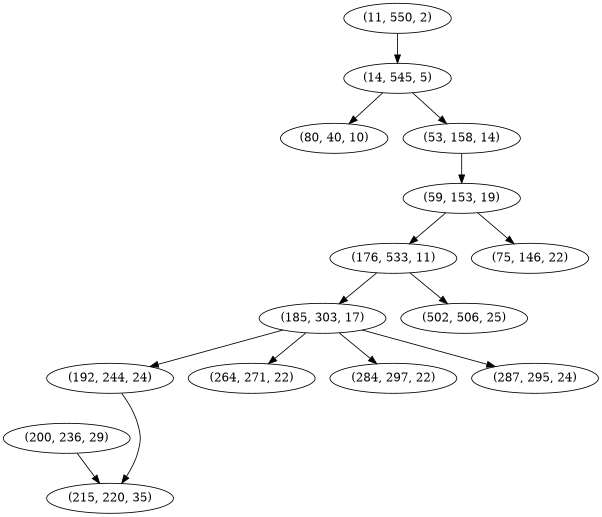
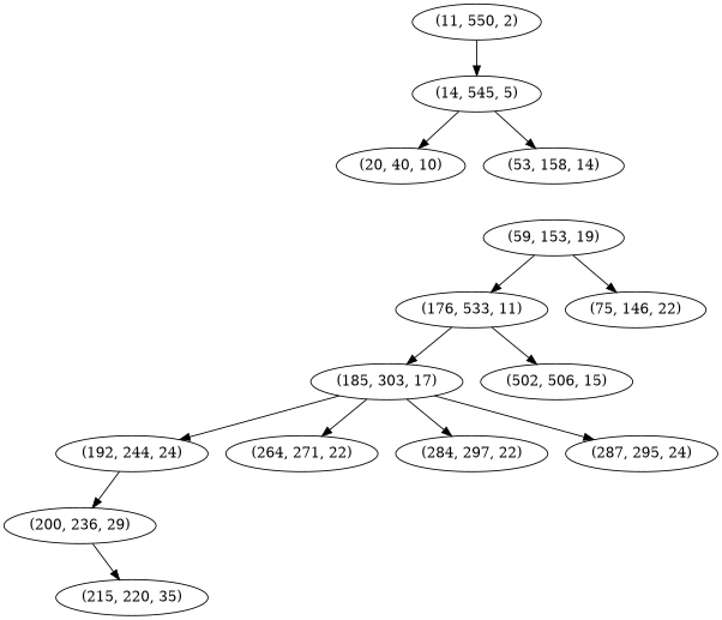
  digraph {
    "(11, 550, 2)"
    "(14, 545, 5)"
-   "(20, 40, 10)" [label="(80, 40, 10)"]
+   "(20, 40, 10)"
    "(53, 158, 14)"
    "(59, 153, 19)"
    "(176, 533, 11)"
    "(185, 303, 17)"
-   "(502, 506, 15)" [label="(502, 506, 25)"]
+   "(502, 506, 15)"
    "(75, 146, 22)"
    "(192, 244, 24)"
    "(264, 271, 22)"
    "(284, 297, 22)"
    "(287, 295, 24)"
    "(200, 236, 29)"
    "(215, 220, 35)"
    "(11, 550, 2)" -> "(14, 545, 5)"
    "(14, 545, 5)" -> "(20, 40, 10)"
    "(14, 545, 5)" -> "(53, 158, 14)"
-   "(53, 158, 14)" -> "(59, 153, 19)"
    "(59, 153, 19)" -> "(176, 533, 11)"
    "(59, 153, 19)" -> "(75, 146, 22)"
    "(176, 533, 11)" -> "(185, 303, 17)"
    "(176, 533, 11)" -> "(502, 506, 15)"
    "(185, 303, 17)" -> "(192, 244, 24)"
    "(185, 303, 17)" -> "(264, 271, 22)"
    "(185, 303, 17)" -> "(284, 297, 22)"
    "(185, 303, 17)" -> "(287, 295, 24)"
-   "(192, 244, 24)" -> "(215, 220, 35)"
+   "(192, 244, 24)" -> "(200, 236, 29)"
    "(200, 236, 29)" -> "(215, 220, 35)"
  }
